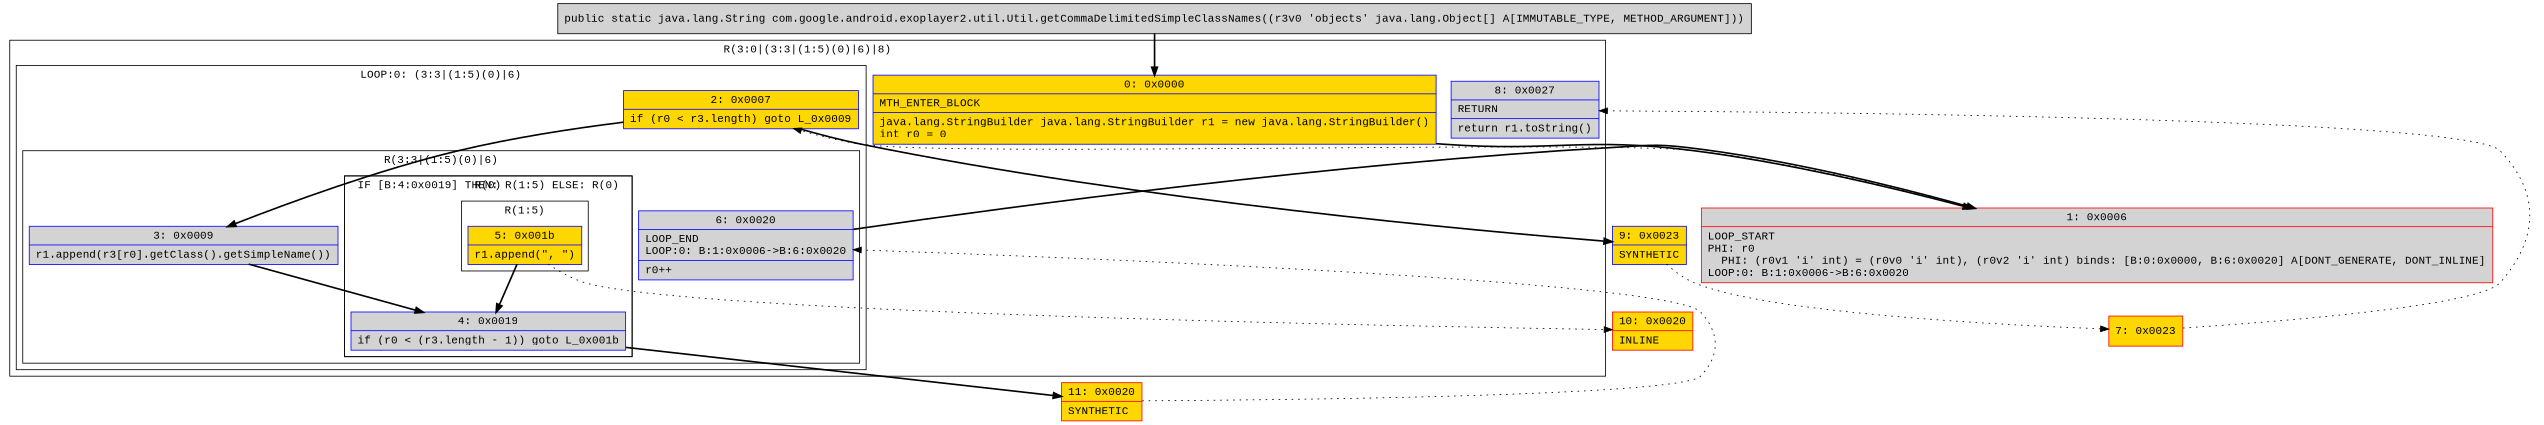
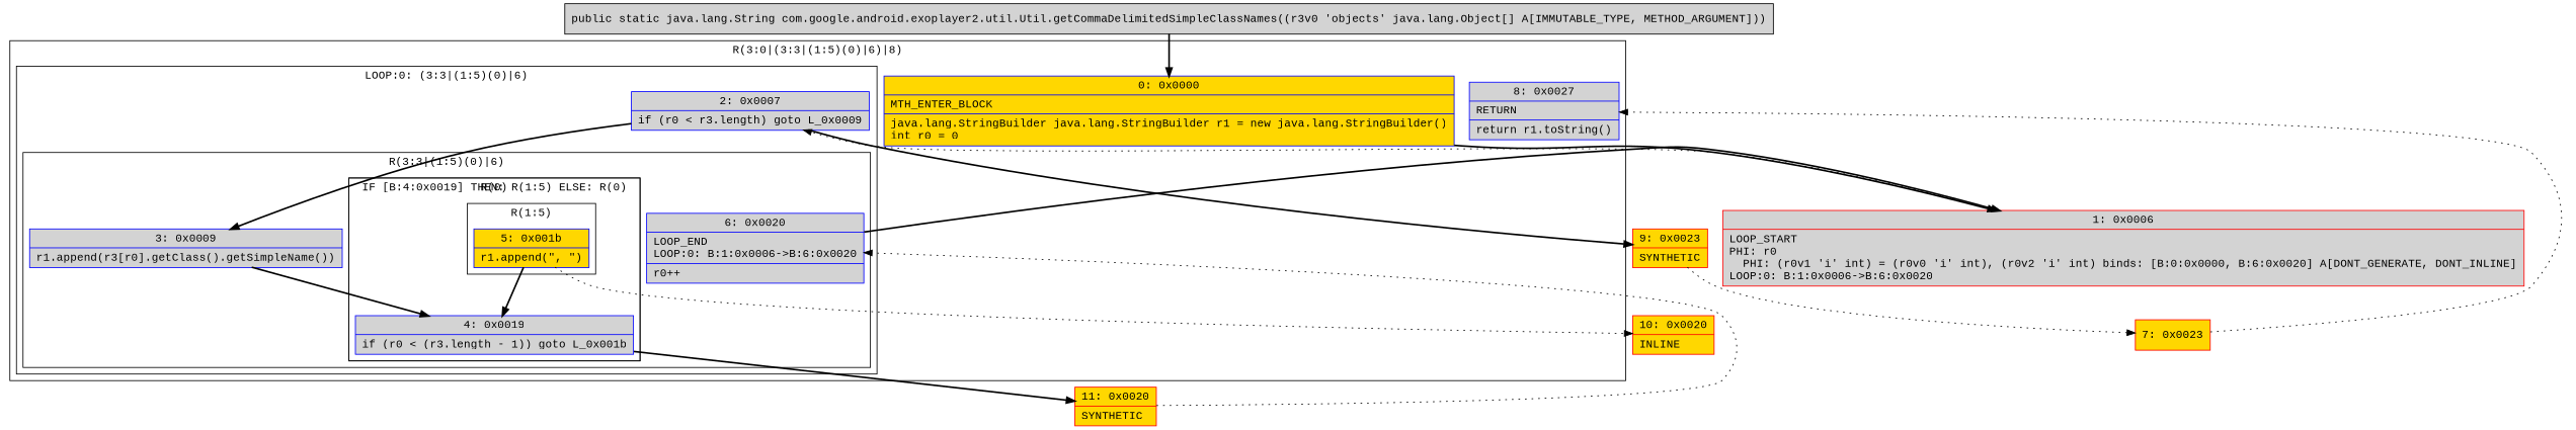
  digraph {
    fontname="Liberation Mono"
    node [color=blue fillcolor=gold fontname="Liberation Mono" shape=record style=filled]
    edge [fontname="Liberation Mono" style=bold]
    n1 [label="{5\:\ 0x001b|r1.append(\", \")\l}"]
    n2 [fillcolor=lightgrey label="{4\:\ 0x0019|if (r0 \< (r3.length \- 1)) goto L_0x001b\l}"]
    n3 [fillcolor=lightgrey label="{3\:\ 0x0009|r1.append(r3[r0].getClass().getSimpleName())\l}"]
    n4 [fillcolor=lightgrey label="{6\:\ 0x0020|LOOP_END\lLOOP:0: B:1:0x0006\-\>B:6:0x0020\l|r0++\l}"]
-   n5 [label="{2\:\ 0x0007|if (r0 \< r3.length) goto L_0x0009\l}"]
+   n5 [fillcolor=lightgrey label="{2\:\ 0x0007|if (r0 \< r3.length) goto L_0x0009\l}"]
    n6 [label="{0\:\ 0x0000|MTH_ENTER_BLOCK\l|java.lang.StringBuilder java.lang.StringBuilder r1 = new java.lang.StringBuilder()\lint r0 = 0\l}"]
    n7 [fillcolor=lightgrey label="{8\:\ 0x0027|RETURN\l|return r1.toString()\l}"]
    n8 [color=red label="{10\:\ 0x0020|INLINE\l}"]
    n9 [color=red label="{11\:\ 0x0020|SYNTHETIC\l}"]
    n10 [color=red fillcolor=lightgrey label="{1\:\ 0x0006|LOOP_START\lPHI: r0 \l  PHI: (r0v1 'i' int) = (r0v0 'i' int), (r0v2 'i' int) binds: [B:0:0x0000, B:6:0x0020] A[DONT_GENERATE, DONT_INLINE]\lLOOP:0: B:1:0x0006\-\>B:6:0x0020\l}"]
-   n11 [label="{9\:\ 0x0023|SYNTHETIC\l}"]
+   n11 [color=red label="{9\:\ 0x0023|SYNTHETIC\l}"]
    n12 [color=red label="{7\:\ 0x0023}"]
    n13 [fillcolor=lightgrey label="{public static java.lang.String com.google.android.exoplayer2.util.Util.getCommaDelimitedSimpleClassNames((r3v0 'objects' java.lang.Object[] A[IMMUTABLE_TYPE, METHOD_ARGUMENT])) }" color=""]
    subgraph cluster_1 {
      label="R(3:0|(3:3|(1:5)(0)|6)|8)"
      n6
      n7
      subgraph cluster_2 {
        label="LOOP:0: (3:3|(1:5)(0)|6)"
        n5
        subgraph cluster_3 {
          label="R(3:3|(1:5)(0)|6)"
          n3
          n4
          subgraph cluster_4 {
            label="IF [B:4:0x0019] THEN: R(1:5) ELSE: R(0)"
            n2
            subgraph cluster_5 {
              label="R(1:5)"
              n1
            }
            subgraph cluster_6 {
              label="R(0)"
            }
          }
        }
      }
    }
    n1 -> n2
    n1 -> n8 [style=dotted]
    n2 -> n9
    n3 -> n2
    n4 -> n10
    n5 -> n3
    n5 -> n11
    n6 -> n10
    n9 -> n4 [style=dotted]
    n10 -> n5 [style=dotted]
    n11 -> n12 [style=dotted]
    n12 -> n7 [style=dotted]
    n13 -> n6
  }
